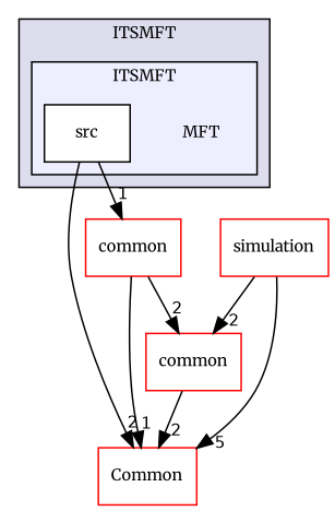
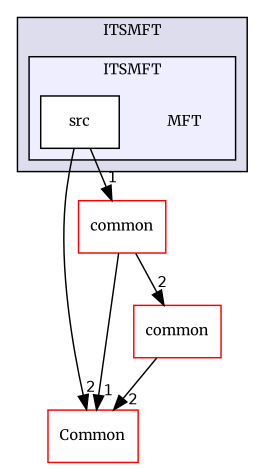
  digraph {
    compound=true
    fontname=Merriweather
    node [fontname=Merriweather fontsize=10 shape=box color=red]
    edge [fontname=Merriweather headlabel=2 labeldistance=1.5 labelfontname=Helvetica labelfontsize=10]
    n1 [label=MFT shape=plaintext color=""]
    n2 [color=black fillcolor=white label=src style=filled]
    n3 [label=Common]
    n4 [label=common]
-   n5 [label=simulation]
    n6 [label=common]
    subgraph cluster_1 {
      bgcolor="#ddddee"
      fontsize=10
      label=ITSMFT
      pencolor=black
      subgraph cluster_2 {
        bgcolor="#eeeeff"
        fontsize=10
        label=ITSMFT
        pencolor=black
        n1
        n2
      }
    }
    n2 -> n3
    n2 -> n4 [headlabel=1]
    n4 -> n3 [headlabel=1]
    n4 -> n6
-   n5 -> n3 [headlabel=5]
-   n5 -> n6
    n6 -> n3
  }
